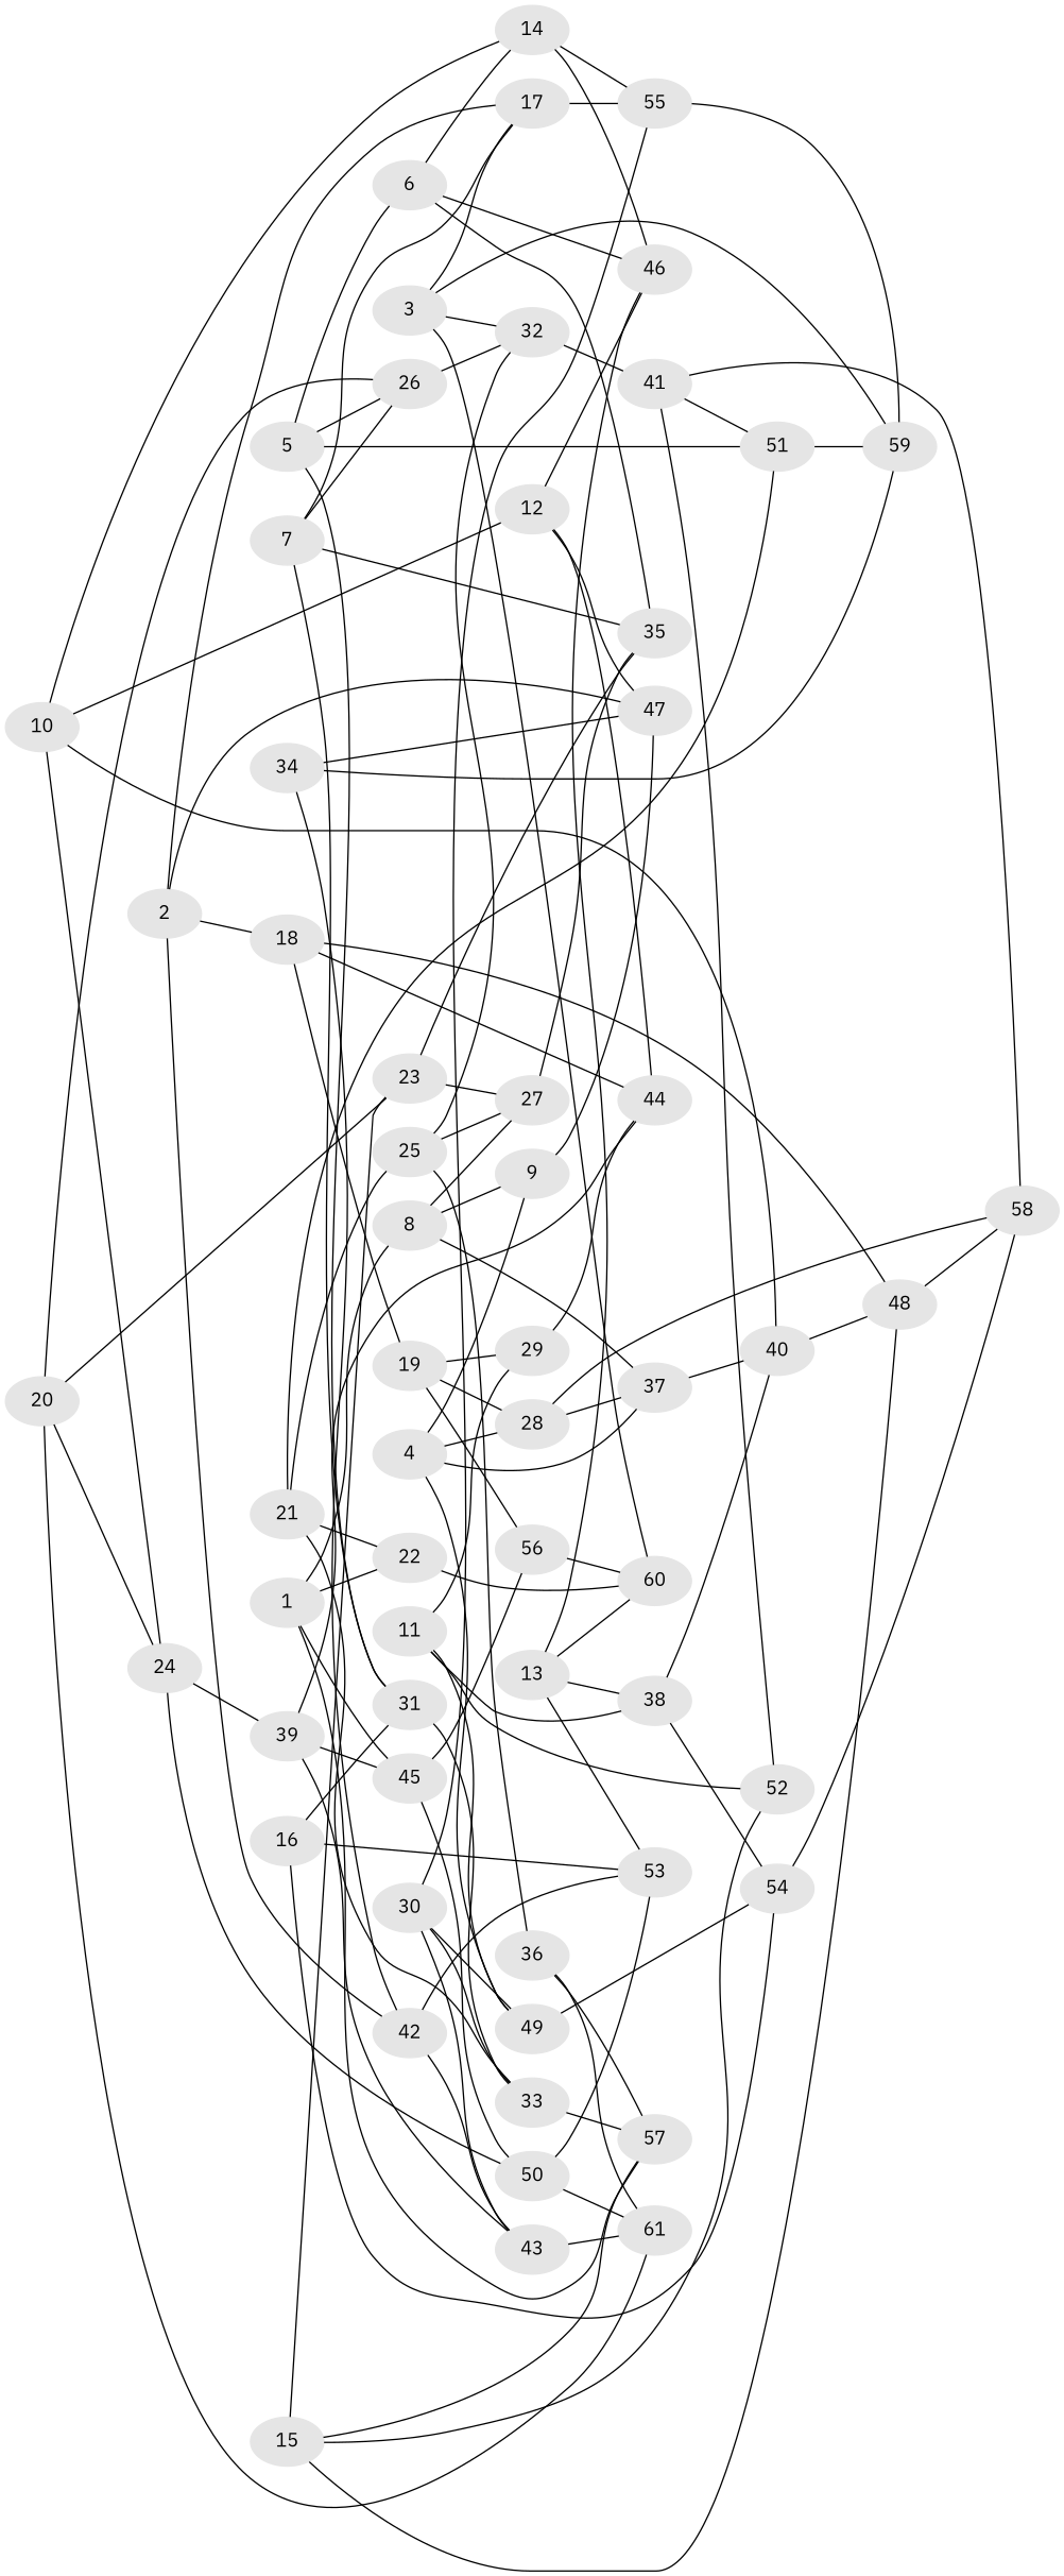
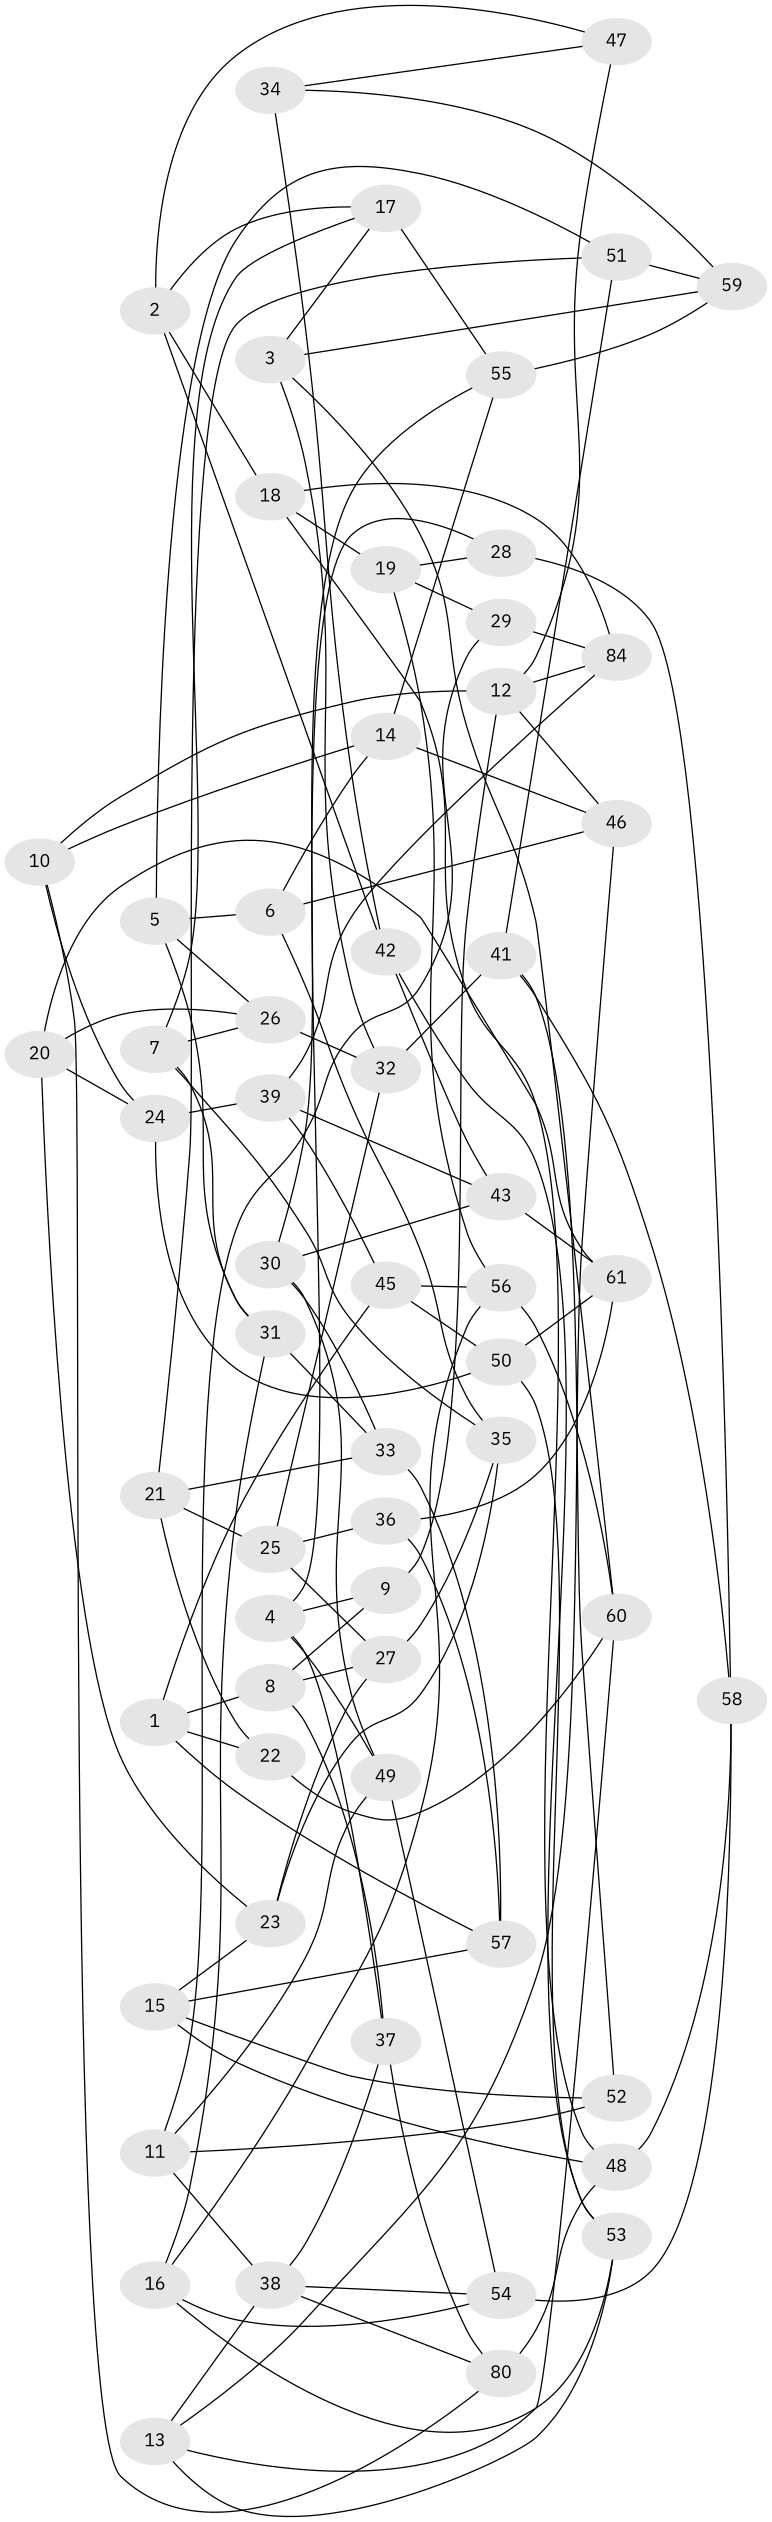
  graph {
    fontname="IBM Plex Sans"
    rankdir=LR
    node [color=gray90 fontname="IBM Plex Sans" style=filled]
    edge [fontname="IBM Plex Sans"]
    1
    8
    22
    45
    57
    9
    37
    27
    60
    56
    50
    2
    17
    18
    42
    47
    55
-   44
+   44 [label=84]
    48
    19
    53
    43
    3
    32
    59
    41
    4
    28
    49
    58
-   40
+   40 [label=80]
    54
    5
    6
    26
    31
    51
    14
    35
    46
    33
    7
    34
    10
    12
    24
    39
    11
    29
    38
    52
    13
    15
    23
    16
    20
    61
    21
    25
    36
    30
    1 -- 8
    1 -- 22
    1 -- 45
    1 -- 57
    8 -- 9
    8 -- 37
    8 -- 27
    22 -- 60
    45 -- 56
    45 -- 50
-   9 -- 47
+   9 -- 12
    37 -- 40
    27 -- 35
    56 -- 60
    50 -- 53
    50 -- 61
    2 -- 17
    2 -- 18
    2 -- 42
    2 -- 47
    17 -- 55
    18 -- 44
    18 -- 48
    18 -- 19
    42 -- 53
    42 -- 43
    55 -- 59
    48 -- 58
    19 -- 56
    19 -- 28
    19 -- 29
    43 -- 61
    3 -- 60
    3 -- 17
    3 -- 32
    3 -- 59
    32 -- 41
    41 -- 58
    41 -- 51
    41 -- 52
    4 -- 9
    4 -- 37
    4 -- 28
    4 -- 49
-   28 -- 37
+   38 -- 37
    28 -- 58
    49 -- 54
    40 -- 48
    54 -- 58
    5 -- 6
    5 -- 26
    5 -- 31
    5 -- 51
    6 -- 14
    6 -- 35
    6 -- 46
    26 -- 32
    31 -- 33
    51 -- 59
    14 -- 55
    14 -- 46
    33 -- 57
    7 -- 17
    7 -- 26
    7 -- 31
    7 -- 35
    34 -- 42
    34 -- 47
    34 -- 59
    10 -- 40
    10 -- 14
    10 -- 12
    10 -- 24
    12 -- 47
    12 -- 44
    12 -- 46
    24 -- 50
    24 -- 39
    39 -- 45
    39 -- 44
    39 -- 43
    11 -- 49
    11 -- 29
    11 -- 38
    11 -- 52
    29 -- 44
    38 -- 40
    38 -- 54
    13 -- 60
    13 -- 53
    13 -- 46
    13 -- 38
    15 -- 57
    15 -- 48
    15 -- 52
    15 -- 23
    23 -- 27
    23 -- 35
+   16 -- 56
    16 -- 53
    16 -- 54
    16 -- 31
    20 -- 26
    20 -- 24
    20 -- 23
    20 -- 61
    21 -- 22
    21 -- 51
    21 -- 33
    21 -- 25
    25 -- 27
    25 -- 32
    25 -- 36
    36 -- 57
    36 -- 61
    30 -- 55
    30 -- 43
    30 -- 49
    30 -- 33
  }
